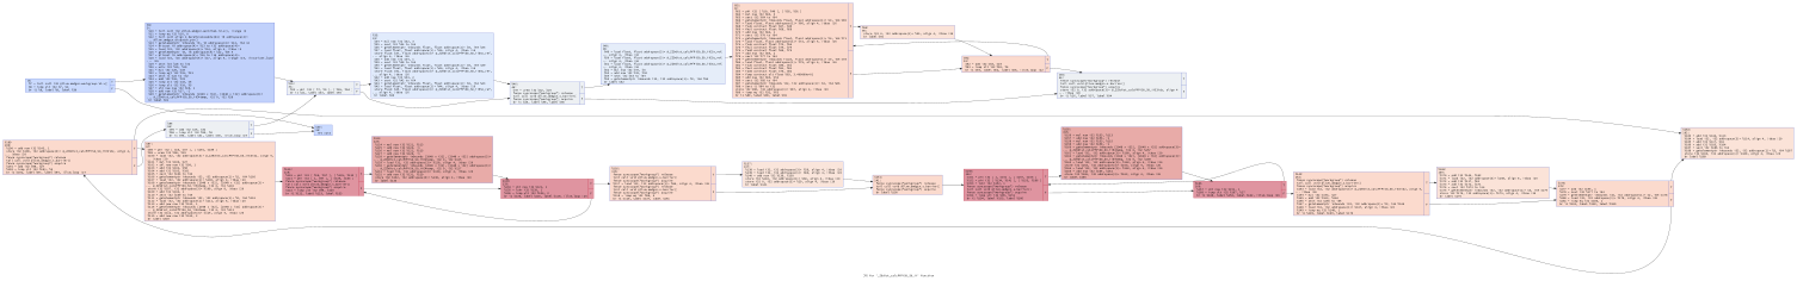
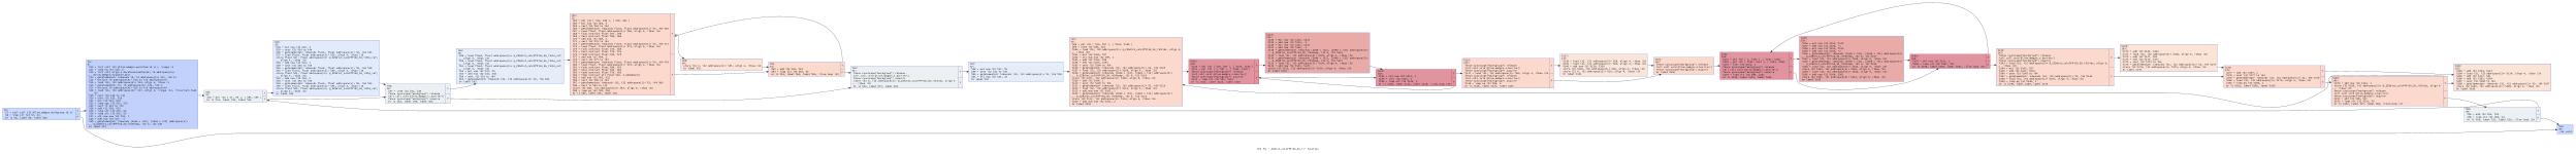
  digraph {
    fontname="Source Code Pro"
    label="CFG for '_Z9dist_calcPfPiS0_S0_ii' function"
    rankdir=LR
    node [color="#3d50c3ff" fillcolor="#f7ac8e70" fontname="Source Code Pro" shape=record style=filled]
    edge [fontname="Source Code Pro" tailport=s0]
    n1 [fillcolor="#88abfd70" label="{%6:\l  %7 = tail call i32 @llvm.amdgcn.workgroup.id.x()\l  %8 = icmp slt i32 %7, %4\l  br i1 %8, label %9, label %30\l|{<s0>T|<s1>F}}"]
    n2 [fillcolor="#7396f570" label="{%9:\l9:                                                \l  %10 = tail call i32 @llvm.amdgcn.workitem.id.x(), !range !4\l  %11 = icmp eq i32 %10, 0\l  %12 = tail call align 4 dereferenceable(64) i8 addrspace(4)*\l... @llvm.amdgcn.dispatch.ptr()\l  %13 = getelementptr inbounds i8, i8 addrspace(4)* %12, i64 12\l  %14 = bitcast i8 addrspace(4)* %13 to i32 addrspace(4)*\l  %15 = load i32, i32 addrspace(4)* %14, align 4, !tbaa !5\l  %16 = getelementptr i8, i8 addrspace(4)* %12, i64 4\l  %17 = bitcast i8 addrspace(4)* %16 to i16 addrspace(4)*\l  %18 = load i16, i16 addrspace(4)* %17, align 4, !range !14, !invariant.load\l... !15\l  %19 = zext i16 %18 to i32\l  %20 = udiv i32 %15, %19\l  %21 = mul i32 %20, %19\l  %22 = icmp ugt i32 %15, %21\l  %23 = zext i1 %22 to i32\l  %24 = add i32 %20, %23\l  %25 = icmp slt i32 %10, %4\l  %26 = icmp slt i32 %10, %5\l  %27 = shl nuw nsw i32 %19, 1\l  %28 = add nsw i32 %27, -1\l  %29 = getelementptr inbounds [2048 x i32], [2048 x i32] addrspace(3)*\l... @_ZZ9dist_calcPfPiS0_S0_iiE4temp, i32 0, i32 %28\l  br label %31\l}"]
    n3 [fillcolor="#88abfd70" label="{%30:\l30:                                               \l  ret void\l}"]
    n4 [fillcolor="#d6dce470" label="{%31:\l31:                                               \l  %32 = phi i32 [ %7, %9 ], [ %95, %94 ]\l  br i1 %11, label %33, label %46\l|{<s0>T|<s1>F}}"]
    n5 [fillcolor="#bbd1f870" label="{%33:\l33:                                               \l  %34 = mul nsw i32 %32, 3\l  %35 = sext i32 %34 to i64\l  %36 = getelementptr inbounds float, float addrspace(1)* %0, i64 %35\l  %37 = load float, float addrspace(1)* %36, align 4, !tbaa !16\l  store float %37, float addrspace(3)* @_ZZ9dist_calcPfPiS0_S0_iiE5x_ref,\l... align 4, !tbaa !16\l  %38 = add nsw i32 %34, 1\l  %39 = sext i32 %38 to i64\l  %40 = getelementptr inbounds float, float addrspace(1)* %0, i64 %39\l  %41 = load float, float addrspace(1)* %40, align 4, !tbaa !16\l  store float %41, float addrspace(3)* @_ZZ9dist_calcPfPiS0_S0_iiE5y_ref,\l... align 4, !tbaa !16\l  %42 = add nsw i32 %34, 2\l  %43 = sext i32 %42 to i64\l  %44 = getelementptr inbounds float, float addrspace(1)* %0, i64 %43\l  %45 = load float, float addrspace(1)* %44, align 4, !tbaa !16\l  store float %45, float addrspace(3)* @_ZZ9dist_calcPfPiS0_S0_iiE5z_ref,\l... align 4, !tbaa !16\l  br label %46\l}"]
    n6 [fillcolor="#d6dce470" label="{%46:\l46:                                               \l  %47 = urem i32 %32, %24\l  fence syncscope(\"workgroup\") release\l  tail call void @llvm.amdgcn.s.barrier()\l  fence syncscope(\"workgroup\") acquire\l  br i1 %25, label %48, label %56\l|{<s0>T|<s1>F}}"]
    n7 [fillcolor="#c5d6f270" label="{%48:\l48:                                               \l  %49 = load float, float addrspace(3)* @_ZZ9dist_calcPfPiS0_S0_iiE5x_ref,\l... align 4, !tbaa !16\l  %50 = load float, float addrspace(3)* @_ZZ9dist_calcPfPiS0_S0_iiE5y_ref,\l... align 4, !tbaa !16\l  %51 = load float, float addrspace(3)* @_ZZ9dist_calcPfPiS0_S0_iiE5z_ref,\l... align 4, !tbaa !16\l  %52 = mul nsw i32 %47, %5\l  %53 = add nsw i32 %32, %52\l  %54 = sext i32 %53 to i64\l  %55 = getelementptr inbounds i32, i32 addrspace(1)* %2, i64 %54\l  br label %62\l}"]
    n8 [fillcolor="#d6dce470" label="{%56:\l56:                                               \l  fence syncscope(\"workgroup\") release\l  tail call void @llvm.amdgcn.s.barrier()\l  fence syncscope(\"workgroup\") acquire\l  store i32 0, i32 addrspace(3)* @_ZZ9dist_calcPfPiS0_S0_iiE3idz, align 4,\l... !tbaa !20\l  br i1 %26, label %57, label %94\l|{<s0>T|<s1>F}}"]
    n9 [label="{%62:\l62:                                               \l  %63 = phi i32 [ %10, %48 ], [ %92, %91 ]\l  %64 = mul nsw i32 %63, 3\l  %65 = sext i32 %64 to i64\l  %66 = getelementptr inbounds float, float addrspace(1)* %0, i64 %65\l  %67 = load float, float addrspace(1)* %66, align 4, !tbaa !16\l  %68 = fsub contract float %67, %49\l  %69 = fmul contract float %68, %68\l  %70 = add nsw i32 %64, 1\l  %71 = sext i32 %70 to i64\l  %72 = getelementptr inbounds float, float addrspace(1)* %0, i64 %71\l  %73 = load float, float addrspace(1)* %72, align 4, !tbaa !16\l  %74 = fsub contract float %73, %50\l  %75 = fmul contract float %74, %74\l  %76 = fadd contract float %69, %75\l  %77 = add nsw i32 %64, 2\l  %78 = sext i32 %77 to i64\l  %79 = getelementptr inbounds float, float addrspace(1)* %0, i64 %78\l  %80 = load float, float addrspace(1)* %79, align 4, !tbaa !16\l  %81 = fsub contract float %80, %51\l  %82 = fmul contract float %81, %81\l  %83 = fadd contract float %76, %82\l  %84 = fcmp contract olt float %83, 3.400000e+01\l  %85 = add nsw i32 %63, %52\l  %86 = sext i32 %85 to i64\l  %87 = getelementptr inbounds i32, i32 addrspace(1)* %2, i64 %86\l  %88 = zext i1 %84 to i32\l  store i32 %88, i32 addrspace(1)* %87, align 4, !tbaa !20\l  %89 = icmp eq i32 %32, %63\l  br i1 %89, label %90, label %91\l|{<s0>T|<s1>F}}"]
+   n10 [fillcolor="#c5d6f270" label="{%57:\l57:                                               \l  %58 = mul nsw i32 %47, %5\l  %59 = sext i32 %32 to i64\l  %60 = getelementptr inbounds i32, i32 addrspace(1)* %1, i64 %59\l  %61 = shl nsw i32 %32, 10\l  br label %97\l}"]
    n11 [fillcolor="#f6bfa670" label="{%90:\l90:                                               \l  store i32 0, i32 addrspace(1)* %55, align 4, !tbaa !20\l  br label %91\l}"]
    n12 [label="{%91:\l91:                                               \l  %92 = add i32 %63, %19\l  %93 = icmp slt i32 %92, %4\l  br i1 %93, label %62, label %56, !llvm.loop !22\l|{<s0>T|<s1>F}}"]
    n13 [label="{%97:\l97:                                               \l  %98 = phi i32 [ %10, %57 ], [ %191, %189 ]\l  %99 = urem i32 %98, %19\l  %100 = load i32, i32 addrspace(3)* @_ZZ9dist_calcPfPiS0_S0_iiE3idz, align 4,\l... !tbaa !20\l  %101 = mul i32 %100, %27\l  %102 = shl nuw nsw i32 %99, 1\l  %103 = add i32 %102, %58\l  %104 = add i32 %103, %101\l  %105 = zext i32 %104 to i64\l  %106 = getelementptr inbounds i32, i32 addrspace(1)* %2, i64 %105\l  %107 = load i32, i32 addrspace(1)* %106, align 4, !tbaa !20\l  %108 = getelementptr inbounds [2048 x i32], [2048 x i32] addrspace(3)*\l... @_ZZ9dist_calcPfPiS0_S0_iiE4temp, i32 0, i32 %102\l  store i32 %107, i32 addrspace(3)* %108, align 8, !tbaa !20\l  %109 = add i32 %104, 1\l  %110 = zext i32 %109 to i64\l  %111 = getelementptr inbounds i32, i32 addrspace(1)* %2, i64 %110\l  %112 = load i32, i32 addrspace(1)* %111, align 4, !tbaa !20\l  %113 = add nuw nsw i32 %102, 1\l  %114 = getelementptr inbounds [2048 x i32], [2048 x i32] addrspace(3)*\l... @_ZZ9dist_calcPfPiS0_S0_iiE4temp, i32 0, i32 %113\l  store i32 %112, i32 addrspace(3)* %114, align 4, !tbaa !20\l  %115 = add nuw nsw i32 %102, 2\l  br label %319\l}"]
    n14 [fillcolor="#d6dce470" label="{%94:\l94:                                               \l  %95 = add i32 %24, %32\l  %96 = icmp slt i32 %95, %4\l  br i1 %96, label %31, label %30, !llvm.loop !24\l|{<s0>T|<s1>F}}"]
    n15 [color="#b70d28ff" fillcolor="#b70d2870" label="{%119:\l119:                                              \l  %120 = phi i32 [ %19, %97 ], [ %135, %133 ]\l  %121 = phi i32 [ 1, %97 ], [ %134, %133 ]\l  fence syncscope(\"workgroup\") release\l  tail call void @llvm.amdgcn.s.barrier()\l  fence syncscope(\"workgroup\") acquire\l  %122 = icmp ult i32 %99, %120\l  br i1 %122, label %123, label %133\l|{<s0>T|<s1>F}}"]
    n16 [fillcolor="#cc403a70" label="{%123:\l123:                                              \l  %124 = mul nsw i32 %121, %113\l  %125 = add nsw i32 %124, -1\l  %126 = mul nsw i32 %121, %115\l  %127 = add nsw i32 %126, -1\l  %128 = getelementptr inbounds [2048 x i32], [2048 x i32] addrspace(3)*\l... @_ZZ9dist_calcPfPiS0_S0_iiE4temp, i32 0, i32 %125\l  %129 = load i32, i32 addrspace(3)* %128, align 4, !tbaa !20\l  %130 = getelementptr inbounds [2048 x i32], [2048 x i32] addrspace(3)*\l... @_ZZ9dist_calcPfPiS0_S0_iiE4temp, i32 0, i32 %127\l  %131 = load i32, i32 addrspace(3)* %130, align 4, !tbaa !20\l  %132 = add nsw i32 %131, %129\l  store i32 %132, i32 addrspace(3)* %130, align 4, !tbaa !20\l  br label %133\l}"]
    n17 [color="#b70d28ff" fillcolor="#b70d2870" label="{%133:\l133:                                              \l  %134 = shl nsw i32 %121, 1\l  %135 = lshr i32 %120, 1\l  %136 = icmp ult i32 %120, 2\l  br i1 %136, label %116, label %119, !llvm.loop !25\l|{<s0>T|<s1>F}}"]
    n18 [label="{%116:\l116:                                              \l  fence syncscope(\"workgroup\") release\l  tail call void @llvm.amdgcn.s.barrier()\l  fence syncscope(\"workgroup\") acquire\l  %117 = load i32, i32 addrspace(1)* %60, align 4, !tbaa !20\l  fence syncscope(\"workgroup\") release\l  tail call void @llvm.amdgcn.s.barrier()\l  fence syncscope(\"workgroup\") acquire\l  %118 = icmp eq i32 %99, 0\l  br i1 %118, label %137, label %141\l|{<s0>T|<s1>F}}"]
    n19 [fillcolor="#f4c5ad70" label="{%137:\l137:                                              \l  %138 = load i32, i32 addrspace(3)* %29, align 4, !tbaa !20\l  %139 = load i32, i32 addrspace(1)* %60, align 4, !tbaa !20\l  %140 = add nsw i32 %139, %138\l  store i32 %140, i32 addrspace(1)* %60, align 4, !tbaa !20\l  store i32 0, i32 addrspace(3)* %29, align 4, !tbaa !20\l  br label %141\l}"]
    n20 [label="{%141:\l141:                                              \l  fence syncscope(\"workgroup\") release\l  tail call void @llvm.amdgcn.s.barrier()\l  fence syncscope(\"workgroup\") acquire\l  br label %150\l}"]
    n21 [color="#b70d28ff" fillcolor="#b70d2870" label="{%150:\l150:                                              \l  %151 = phi i32 [ 1, %141 ], [ %167, %166 ]\l  %152 = phi i32 [ %134, %141 ], [ %153, %166 ]\l  %153 = lshr i32 %152, 1\l  fence syncscope(\"workgroup\") release\l  tail call void @llvm.amdgcn.s.barrier()\l  fence syncscope(\"workgroup\") acquire\l  %154 = icmp slt i32 %99, %151\l  br i1 %154, label %155, label %166\l|{<s0>T|<s1>F}}"]
    n22 [fillcolor="#cc403a70" label="{%155:\l155:                                              \l  %156 = mul nsw i32 %153, %113\l  %157 = add nsw i32 %156, -1\l  %158 = mul nsw i32 %153, %115\l  %159 = add nsw i32 %158, -1\l  %160 = getelementptr inbounds [2048 x i32], [2048 x i32] addrspace(3)*\l... @_ZZ9dist_calcPfPiS0_S0_iiE4temp, i32 0, i32 %157\l  %161 = load i32, i32 addrspace(3)* %160, align 4, !tbaa !20\l  %162 = getelementptr inbounds [2048 x i32], [2048 x i32] addrspace(3)*\l... @_ZZ9dist_calcPfPiS0_S0_iiE4temp, i32 0, i32 %159\l  %163 = load i32, i32 addrspace(3)* %162, align 4, !tbaa !20\l  store i32 %163, i32 addrspace(3)* %160, align 4, !tbaa !20\l  %164 = load i32, i32 addrspace(3)* %162, align 4, !tbaa !20\l  %165 = add nsw i32 %164, %161\l  store i32 %165, i32 addrspace(3)* %162, align 4, !tbaa !20\l  br label %166\l}"]
    n23 [color="#b70d28ff" fillcolor="#b70d2870" label="{%166:\l166:                                              \l  %167 = shl nsw i32 %151, 1\l  %168 = icmp ult i32 %167, %27\l  br i1 %168, label %150, label %142, !llvm.loop !26\l|{<s0>T|<s1>F}}"]
    n24 [label="{%142:\l142:                                              \l  fence syncscope(\"workgroup\") release\l  tail call void @llvm.amdgcn.s.barrier()\l  fence syncscope(\"workgroup\") acquire\l  %143 = load i32, i32 addrspace(3)* @_ZZ9dist_calcPfPiS0_S0_iiE3idz, align 4,\l... !tbaa !20\l  %144 = mul i32 %143, %27\l  %145 = add i32 %103, %144\l  %146 = zext i32 %145 to i64\l  %147 = getelementptr inbounds i32, i32 addrspace(1)* %2, i64 %146\l  %148 = load i32, i32 addrspace(1)* %147, align 4, !tbaa !20\l  %149 = icmp eq i32 %148, 1\l  br i1 %149, label %169, label %176\l|{<s0>T|<s1>F}}"]
    n25 [fillcolor="#f6bfa670" label="{%169:\l169:                                              \l  %170 = add i32 %144, %102\l  %171 = load i32, i32 addrspace(3)* %108, align 8, !tbaa !20\l  %172 = add i32 %117, %61\l  %173 = add i32 %172, %171\l  %174 = sext i32 %173 to i64\l  %175 = getelementptr inbounds i32, i32 addrspace(1)* %3, i64 %174\l  store i32 %170, i32 addrspace(1)* %175, align 4, !tbaa !20\l  br label %176\l}"]
    n26 [label="{%176:\l176:                                              \l  %177 = add i32 %145, 1\l  %178 = zext i32 %177 to i64\l  %179 = getelementptr inbounds i32, i32 addrspace(1)* %2, i64 %178\l  %180 = load i32, i32 addrspace(1)* %179, align 4, !tbaa !20\l  %181 = icmp eq i32 %180, 1\l  br i1 %181, label %182, label %189\l|{<s0>T|<s1>F}}"]
    n27 [fillcolor="#f6bfa670" label="{%182:\l182:                                              \l  %183 = add i32 %144, %113\l  %184 = load i32, i32 addrspace(3)* %114, align 4, !tbaa !20\l  %185 = add i32 %117, %61\l  %186 = add i32 %185, %184\l  %187 = sext i32 %186 to i64\l  %188 = getelementptr inbounds i32, i32 addrspace(1)* %3, i64 %187\l  store i32 %183, i32 addrspace(1)* %188, align 4, !tbaa !20\l  br label %189\l}"]
    n28 [label="{%189:\l189:                                              \l  %190 = add nsw i32 %143, 1\l  store i32 %190, i32 addrspace(3)* @_ZZ9dist_calcPfPiS0_S0_iiE3idz, align 4,\l... !tbaa !20\l  fence syncscope(\"workgroup\") release\l  tail call void @llvm.amdgcn.s.barrier()\l  fence syncscope(\"workgroup\") acquire\l  %191 = add i32 %98, %27\l  %192 = icmp slt i32 %191, %5\l  br i1 %192, label %97, label %94, !llvm.loop !27\l|{<s0>T|<s1>F}}"]
    n1 -> n2
    n1 -> n3 [tailport=s1]
    n2 -> n4
    n4 -> n5
    n4 -> n6 [tailport=s1]
    n5 -> n6
    n6 -> n7
    n6 -> n8 [tailport=s1]
    n7 -> n9
+   n8 -> n10
    n9 -> n11
    n9 -> n12 [tailport=s1]
+   n10 -> n13
    n11 -> n12
    n12 -> n8 [tailport=s1]
    n12 -> n9
    n13 -> n15
    n14 -> n3 [tailport=s1]
    n14 -> n4
    n15 -> n16
    n15 -> n17 [tailport=s1]
    n16 -> n17
    n17 -> n15 [tailport=s1]
    n17 -> n18
    n18 -> n19
    n18 -> n20 [tailport=s1]
    n19 -> n20
    n20 -> n21
    n21 -> n22
    n21 -> n23 [tailport=s1]
    n22 -> n23
    n23 -> n21
    n23 -> n24 [tailport=s1]
    n24 -> n25
    n24 -> n26 [tailport=s1]
    n25 -> n26
    n26 -> n27
    n26 -> n28 [tailport=s1]
    n28 -> n13
    n28 -> n14 [tailport=s1]
    n28 -> n27
  }
